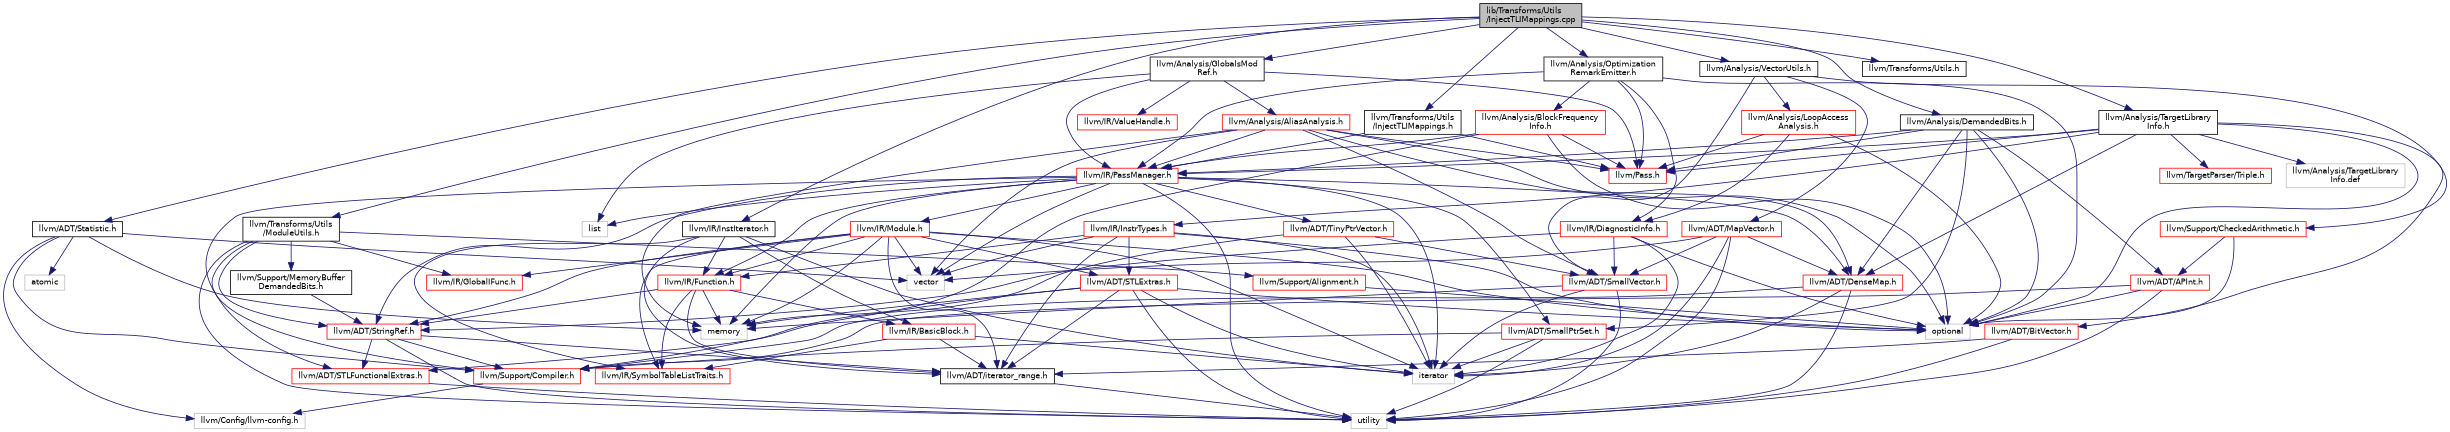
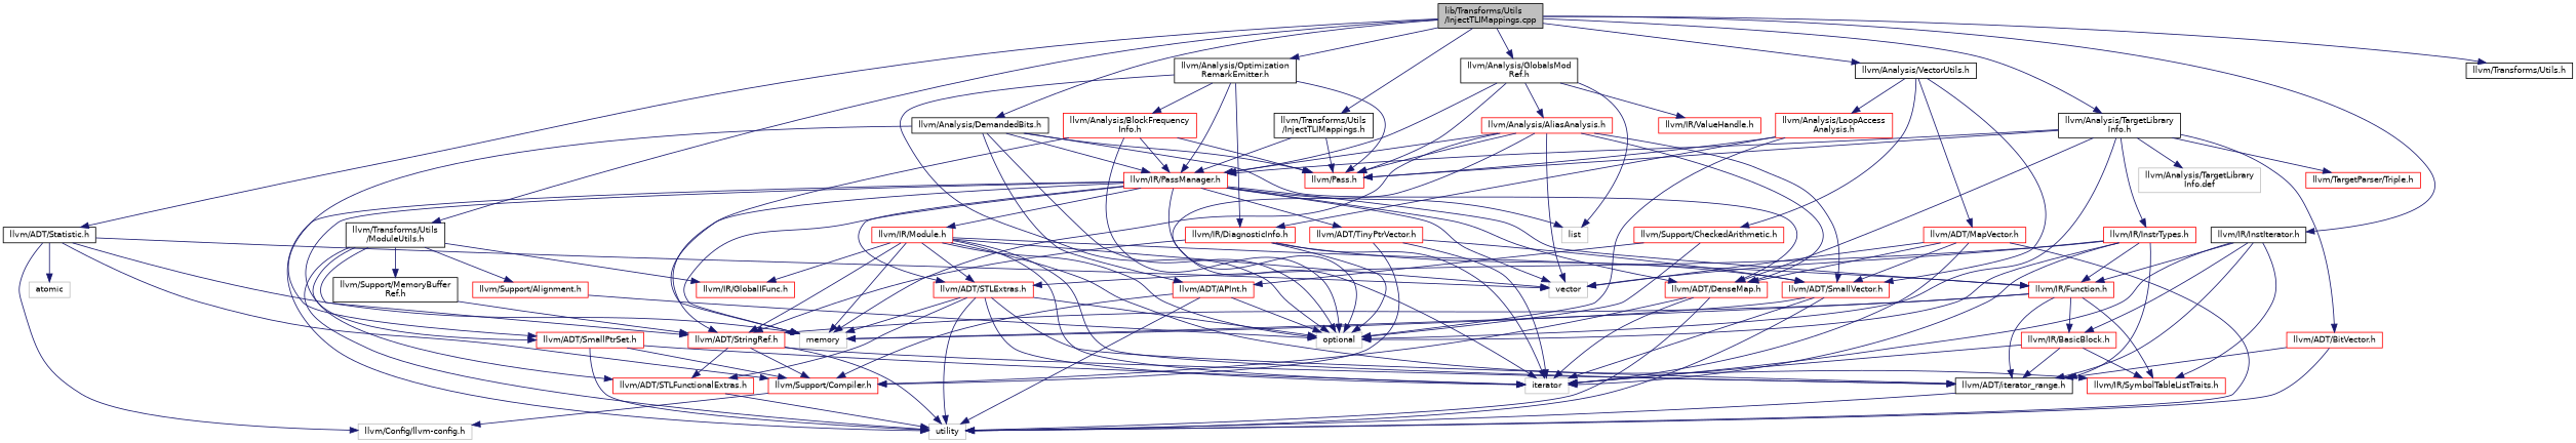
  digraph {
    node [color=red fontname=Helvetica fontsize=10 shape=record]
    edge [color=midnightblue fontname=Helvetica fontsize=10 labelfontname=Helvetica labelfontsize=10 style=solid]
    n1 [color=black fillcolor=grey75 fontcolor=black height=0.2 label="lib/Transforms/Utils\l/InjectTLIMappings.cpp" style=filled width=0.4]
    n2 [color=black height=0.2 label="llvm/Transforms/Utils\l/InjectTLIMappings.h" width=0.4]
    n3 [color=black height=0.2 label="llvm/ADT/Statistic.h" width=0.4]
    n4 [color=black height=0.2 label="llvm/Analysis/DemandedBits.h" width=0.4]
    n5 [color=black height=0.2 label="llvm/Analysis/GlobalsMod\lRef.h" width=0.4]
    n6 [color=black height=0.2 label="llvm/Analysis/Optimization\lRemarkEmitter.h" width=0.4]
    n7 [color=black height=0.2 label="llvm/Analysis/TargetLibrary\lInfo.h" width=0.4]
    n8 [color=black height=0.2 label="llvm/Analysis/VectorUtils.h" width=0.4]
    n9 [color=black height=0.2 label="llvm/IR/InstIterator.h" width=0.4]
    n10 [color=black height=0.2 label="llvm/Transforms/Utils.h" width=0.4]
    n11 [color=black height=0.2 label="llvm/Transforms/Utils\l/ModuleUtils.h" width=0.4]
    n12 [height=0.2 label="llvm/IR/PassManager.h" width=0.4]
    n13 [height=0.2 label="llvm/Pass.h" width=0.4]
    n14 [color=grey75 height=0.2 label=memory width=0.4]
    n15 [color=grey75 height=0.2 label=vector width=0.4]
    n16 [height=0.2 label="llvm/Support/Compiler.h" width=0.4]
    n17 [color=grey75 height=0.2 label="llvm/Config/llvm-config.h" width=0.4]
    n18 [color=grey75 height=0.2 label=atomic width=0.4]
    n19 [height=0.2 label="llvm/ADT/DenseMap.h" width=0.4]
    n20 [height=0.2 label="llvm/ADT/SmallPtrSet.h" width=0.4]
    n21 [color=grey75 height=0.2 label=optional width=0.4]
    n22 [height=0.2 label="llvm/ADT/APInt.h" width=0.4]
    n23 [color=grey75 height=0.2 label=list width=0.4]
    n24 [height=0.2 label="llvm/Analysis/AliasAnalysis.h" width=0.4]
    n25 [height=0.2 label="llvm/IR/ValueHandle.h" width=0.4]
    n26 [height=0.2 label="llvm/Analysis/BlockFrequency\lInfo.h" width=0.4]
    n27 [height=0.2 label="llvm/IR/DiagnosticInfo.h" width=0.4]
    n28 [height=0.2 label="llvm/ADT/BitVector.h" width=0.4]
    n29 [height=0.2 label="llvm/IR/InstrTypes.h" width=0.4]
    n30 [height=0.2 label="llvm/TargetParser/Triple.h" width=0.4]
    n31 [color=grey75 height=0.2 label="llvm/Analysis/TargetLibrary\lInfo.def" width=0.4]
    n32 [height=0.2 label="llvm/ADT/SmallVector.h" width=0.4]
    n33 [height=0.2 label="llvm/ADT/MapVector.h" width=0.4]
    n34 [height=0.2 label="llvm/Analysis/LoopAccess\lAnalysis.h" width=0.4]
    n35 [height=0.2 label="llvm/Support/CheckedArithmetic.h" width=0.4]
    n36 [color=grey75 height=0.2 label=iterator width=0.4]
    n37 [height=0.2 label="llvm/IR/Function.h" width=0.4]
    n38 [color=black height=0.2 label="llvm/ADT/iterator_range.h" width=0.4]
    n39 [height=0.2 label="llvm/IR/BasicBlock.h" width=0.4]
    n40 [height=0.2 label="llvm/IR/SymbolTableListTraits.h" width=0.4]
    n41 [color=grey75 height=0.2 label=utility width=0.4]
    n42 [height=0.2 label="llvm/ADT/StringRef.h" width=0.4]
    n43 [height=0.2 label="llvm/ADT/STLFunctionalExtras.h" width=0.4]
    n44 [height=0.2 label="llvm/IR/GlobalIFunc.h" width=0.4]
    n45 [height=0.2 label="llvm/Support/Alignment.h" width=0.4]
-   n46 [color=black height=0.2 label="llvm/Support/MemoryBuffer\lDemandedBits.h" width=0.4]
+   n46 [color=black height=0.2 label="llvm/Support/MemoryBuffer\lRef.h" width=0.4]
    n47 [height=0.2 label="llvm/ADT/STLExtras.h" width=0.4]
    n48 [height=0.2 label="llvm/ADT/TinyPtrVector.h" width=0.4]
    n49 [height=0.2 label="llvm/IR/Module.h" width=0.4]
    n1 -> n2
    n1 -> n3
    n1 -> n4
    n1 -> n5
    n1 -> n6
    n1 -> n7
    n1 -> n8
    n1 -> n9
    n1 -> n10
    n1 -> n11
    n2 -> n12
    n2 -> n13
    n3 -> n14
    n3 -> n15
    n3 -> n16
    n3 -> n17
    n3 -> n18
    n4 -> n12
    n4 -> n13
    n4 -> n19
    n4 -> n20
    n4 -> n21
    n4 -> n22
    n5 -> n12
    n5 -> n13
    n5 -> n23
    n5 -> n24
    n5 -> n25
    n6 -> n12
    n6 -> n13
    n6 -> n21
    n6 -> n26
    n6 -> n27
    n7 -> n12
    n7 -> n13
    n7 -> n19
    n7 -> n21
    n7 -> n28
    n7 -> n29
    n7 -> n30
    n7 -> n31
    n8 -> n32
    n8 -> n33
    n8 -> n34
    n8 -> n35
    n9 -> n36
    n9 -> n37
    n9 -> n38
    n9 -> n39
    n9 -> n40
    n11 -> n41
    n11 -> n42
    n11 -> n43
    n11 -> n44
    n11 -> n45
    n11 -> n46
    n12 -> n14
    n12 -> n15
    n12 -> n19
    n12 -> n20
    n12 -> n23
    n12 -> n36
    n12 -> n37
    n12 -> n41
    n12 -> n42
-   n12 -> n16
+   n12 -> n47
    n12 -> n48
    n12 -> n49
    n16 -> n17
    n19 -> n16
    n19 -> n36
    n19 -> n41
    n20 -> n16
    n20 -> n36
    n20 -> n41
    n22 -> n16
    n22 -> n21
    n22 -> n41
    n24 -> n12
    n24 -> n13
    n24 -> n14
    n24 -> n15
    n24 -> n19
    n24 -> n21
    n24 -> n32
    n26 -> n12
    n26 -> n13
    n26 -> n14
    n26 -> n21
    n27 -> n21
    n27 -> n32
    n27 -> n36
    n27 -> n42
    n28 -> n38
    n28 -> n41
    n29 -> n15
    n29 -> n21
    n29 -> n36
    n29 -> n37
    n29 -> n38
    n29 -> n47
    n32 -> n14
    n32 -> n36
    n32 -> n41
    n33 -> n15
    n33 -> n19
    n33 -> n32
    n33 -> n36
    n33 -> n41
    n34 -> n13
    n34 -> n21
    n34 -> n27
    n35 -> n21
    n35 -> n22
    n37 -> n14
    n37 -> n38
    n37 -> n39
    n37 -> n40
    n37 -> n42
    n38 -> n41
    n39 -> n36
    n39 -> n38
    n39 -> n40
    n42 -> n16
    n42 -> n38
    n42 -> n41
    n42 -> n43
    n43 -> n41
    n45 -> n21
    n46 -> n42
    n47 -> n14
    n47 -> n21
    n47 -> n36
    n47 -> n38
    n47 -> n41
    n47 -> n43
    n48 -> n16
    n48 -> n32
    n48 -> n36
    n49 -> n14
    n49 -> n15
    n49 -> n21
    n49 -> n36
    n49 -> n37
    n49 -> n38
    n49 -> n40
    n49 -> n42
    n49 -> n44
    n49 -> n47
  }
